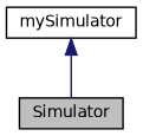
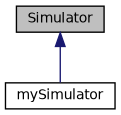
  digraph {
    node [color=black fontname=Helvetica fontsize=10 shape=record style=filled]
    n1 [fillcolor=grey75 fontcolor=black height=0.2 label=Simulator width=0.4]
    n2 [fillcolor=white height=0.2 label=mySimulator width=0.4]
-   n2 -> n1 [color=midnightblue dir=back fontname=Helvetica fontsize=10 labelfontname=Helvetica labelfontsize=10 style=solid]
+   n1 -> n2 [color=midnightblue dir=back fontname=Helvetica fontsize=10 labelfontname=Helvetica labelfontsize=10 style=solid]
  }
